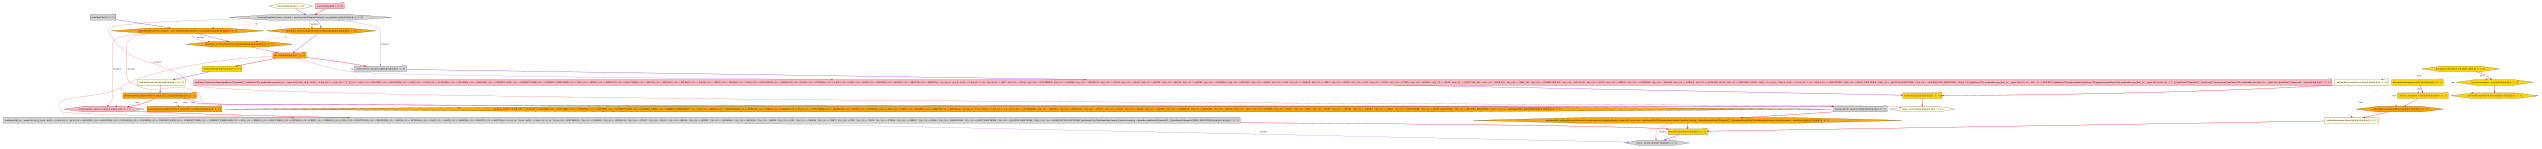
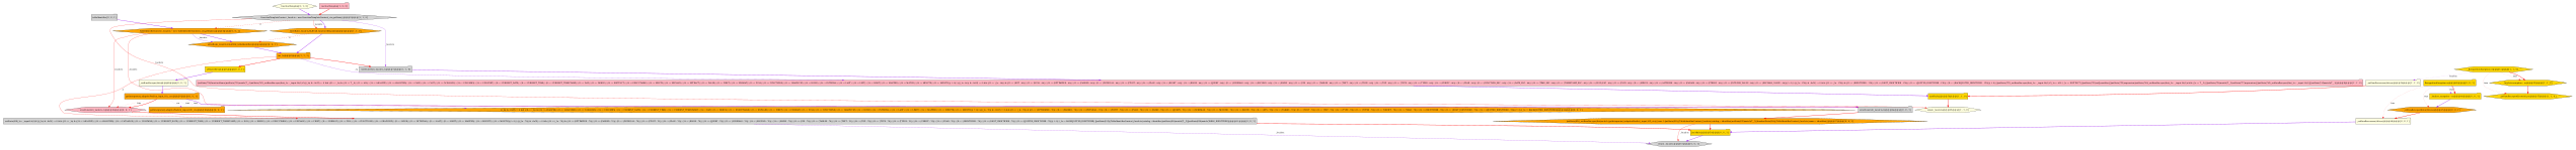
  digraph {
    fontname="PT Serif"
    node [fillcolor=orange fontname="PT Serif" shape=folder style=filled]
    edge [color=red fontname="PT Serif" style=bold]
    n1 [fillcolor=lightyellow label="functionTemplate['0', '1', '0']" shape=hexagon]
    n2 [fillcolor=lightgrey label="FunctionTemplateContext _localctx = new FunctionTemplateContext(_ctx,getState())@@@3@@@['1', '1', '0']" shape=hexagon]
    n3 [fillcolor=lightyellow label="return _localctx@@@59@@@['1', '1', '0']" shape=hexagon]
    n4 [fillcolor=lightgrey label="enterOuterAlt(_localctx,1)@@@7@@@['1', '1', '0']"]
    n5 [label="enterRule(_localctx,86,RULE_functionTemplate)@@@4@@@['1', '1', '0']" shape=hexagon]
    n6 [label="TableIdentifierContext _localctx = new TableIdentifierContext(_ctx,getState())@@@3@@@['0', '0', '1']" shape=hexagon]
    n7 [fillcolor=lightyellow label="_errHandler.sync(this)@@@8@@@['0', '0', '1']"]
    n8 [label="getInterpreter().adaptivePredict(_input,110,_ctx)@@@9@@@['0', '0', '1']"]
    n9 [fillcolor=lightpink label="enterOuterAlt(_localctx,1)@@@10@@@['0', '0', '1']" shape=hexagon]
    n10 [label="getInterpreter().adaptivePredict(_input,109,_ctx)@@@30@@@['0', '0', '1']"]
    n11 [label="(((_la) & ~0x3f) == 0 && ((1L << _la) & ((1L << ANALYZE) | (1L << ANALYZED) | (1L << CATALOGS) | (1L << COLUMNS) | (1L << CURRENT_DATE) | (1L << CURRENT_TIME) | (1L << CURRENT_TIMESTAMP) | (1L << DAY) | (1L << DEBUG) | (1L << EXECUTABLE) | (1L << EXPLAIN) | (1L << FIRST) | (1L << FORMAT) | (1L << FULL) | (1L << FUNCTIONS) | (1L << GRAPHVIZ) | (1L << HOUR) | (1L << INTERVAL) | (1L << LAST) | (1L << LIMIT) | (1L << MAPPED) | (1L << MINUTE) | (1L << MONTH))) != 0) || ((((_la - 70)) & ~0x3f) == 0 && ((1L << (_la - 70)) & ((1L << (OPTIMIZED - 70)) | (1L << (PARSED - 70)) | (1L << (PHYSICAL - 70)) | (1L << (PIVOT - 70)) | (1L << (PLAN - 70)) | (1L << (RLIKE - 70)) | (1L << (QUERY - 70)) | (1L << (SCHEMAS - 70)) | (1L << (SECOND - 70)) | (1L << (SHOW - 70)) | (1L << (SYS - 70)) | (1L << (TABLES - 70)) | (1L << (TEXT - 70)) | (1L << (TOP - 70)) | (1L << (TYPE - 70)) | (1L << (TYPES - 70)) | (1L << (VERIFY - 70)) | (1L << (YEAR - 70)) | (1L << (IDENTIFIER - 70)) | (1L << (DIGIT_IDENTIFIER - 70)) | (1L << (QUOTED_IDENTIFIER - 70)))) != 0) || _la == BACKQUOTED_IDENTIFIER@@@14@@@['0', '0', '1']" shape=hexagon]
    n12 [fillcolor=lightgrey label="enterOuterAlt(_localctx,2)@@@26@@@['0', '0', '1']"]
    n13 [fillcolor=gold label="{exitRule()}@@@56@@@['1', '1', '0']"]
    n14 [label="int _la@@@5@@@['1', '1', '1']"]
    n15 [fillcolor=lightgrey label="{setState(818)_la = _input.LA(1)if ((((_la) & ~0x3f) == 0 && ((1L << _la) & ((1L << ANALYZE) | (1L << ANALYZED) | (1L << CATALOGS) | (1L << COLUMNS) | (1L << CURRENT_DATE) | (1L << CURRENT_TIME) | (1L << CURRENT_TIMESTAMP) | (1L << DAY) | (1L << DEBUG) | (1L << EXECUTABLE) | (1L << EXPLAIN) | (1L << FIRST) | (1L << FORMAT) | (1L << FULL) | (1L << FUNCTIONS) | (1L << GRAPHVIZ) | (1L << HOUR) | (1L << INTERVAL) | (1L << LAST) | (1L << LIMIT) | (1L << MAPPED) | (1L << MINUTE) | (1L << MONTH))) != 0) || ((((_la - 70)) & ~0x3f) == 0 && ((1L << (_la - 70)) & ((1L << (OPTIMIZED - 70)) | (1L << (PARSED - 70)) | (1L << (PHYSICAL - 70)) | (1L << (PIVOT - 70)) | (1L << (PLAN - 70)) | (1L << (RLIKE - 70)) | (1L << (QUERY - 70)) | (1L << (SCHEMAS - 70)) | (1L << (SECOND - 70)) | (1L << (SHOW - 70)) | (1L << (SYS - 70)) | (1L << (TABLES - 70)) | (1L << (TEXT - 70)) | (1L << (TOP - 70)) | (1L << (TYPE - 70)) | (1L << (TYPES - 70)) | (1L << (VERIFY - 70)) | (1L << (YEAR - 70)) | (1L << (IDENTIFIER - 70)) | (1L << (DIGIT_IDENTIFIER - 70)) | (1L << (QUOTED_IDENTIFIER - 70)))) != 0) || _la == BACKQUOTED_IDENTIFIER) {{setState(815)((TableIdentifierContext)_localctx).catalog = identifier()setState(816)match(T__3)}}setState(820)match(TABLE_IDENTIFIER)}@@@11@@@['0', '0', '1']"]
    n16 [fillcolor=gold label="setState(827)@@@7@@@['0', '0', '1']"]
    n17 [fillcolor=lightpink label="{setState(730)functionName()setState(731)match(T__0)setState(743)_errHandler.sync(this)_la = _input.LA(1)if ((((_la) & ~0x3f) == 0 && ((1L << _la) & ((1L << T__0) | (1L << ALL) | (1L << ANALYZE) | (1L << ANALYZED) | (1L << CASE) | (1L << CAST) | (1L << CATALOGS) | (1L << COLUMNS) | (1L << CONVERT) | (1L << CURRENT_DATE) | (1L << CURRENT_TIME) | (1L << CURRENT_TIMESTAMP) | (1L << DAY) | (1L << DEBUG) | (1L << DISTINCT) | (1L << EXECUTABLE) | (1L << EXISTS) | (1L << EXPLAIN) | (1L << EXTRACT) | (1L << FALSE) | (1L << FIRST) | (1L << FORMAT) | (1L << FULL) | (1L << FUNCTIONS) | (1L << GRAPHVIZ) | (1L << HOUR) | (1L << INTERVAL) | (1L << LAST) | (1L << LEFT) | (1L << LIMIT) | (1L << MAPPED) | (1L << MATCH) | (1L << MINUTE) | (1L << MONTH))) != 0) || ((((_la - 66)) & ~0x3f) == 0 && ((1L << (_la - 66)) & ((1L << (NOT - 66)) | (1L << (NULL - 66)) | (1L << (OPTIMIZED - 66)) | (1L << (PARSED - 66)) | (1L << (PHYSICAL - 66)) | (1L << (PIVOT - 66)) | (1L << (PLAN - 66)) | (1L << (RIGHT - 66)) | (1L << (RLIKE - 66)) | (1L << (QUERY - 66)) | (1L << (SCHEMAS - 66)) | (1L << (SECOND - 66)) | (1L << (SHOW - 66)) | (1L << (SYS - 66)) | (1L << (TABLES - 66)) | (1L << (TEXT - 66)) | (1L << (TRUE - 66)) | (1L << (TOP - 66)) | (1L << (TYPE - 66)) | (1L << (TYPES - 66)) | (1L << (VERIFY - 66)) | (1L << (YEAR - 66)) | (1L << (FUNCTION_ESC - 66)) | (1L << (DATE_ESC - 66)) | (1L << (TIME_ESC - 66)) | (1L << (TIMESTAMP_ESC - 66)) | (1L << (GUID_ESC - 66)) | (1L << (PLUS - 66)) | (1L << (MINUS - 66)) | (1L << (ASTERISK - 66)) | (1L << (PARAM - 66)) | (1L << (STRING - 66)) | (1L << (INTEGER_VALUE - 66)) | (1L << (DECIMAL_VALUE - 66)))) != 0) || ((((_la - 130)) & ~0x3f) == 0 && ((1L << (_la - 130)) & ((1L << (IDENTIFIER - 130)) | (1L << (DIGIT_IDENTIFIER - 130)) | (1L << (QUOTED_IDENTIFIER - 130)) | (1L << (BACKQUOTED_IDENTIFIER - 130)))) != 0)) {{setState(733)_errHandler.sync(this)_la = _input.LA(1)if (_la == ALL || _la == DISTINCT) {{setState(732)setQuantifier()}}setState(735)expression()setState(740)_errHandler.sync(this)_la = _input.LA(1)while (_la == T__2) {{{setState(736)match(T__2)setState(737)expression()}}setState(742)_errHandler.sync(this)_la = _input.LA(1)}}}setState(745)match(T__1)}@@@8@@@['1', '1', '0']"]
    n18 [fillcolor=lightgrey label="return _localctx@@@53@@@['0', '0', '1']" shape=hexagon]
    n19 [fillcolor=gold label="{exitRule()}@@@50@@@['0', '0', '1']"]
    n20 [label="enterRule(_localctx,106,RULE_tableIdentifier)@@@4@@@['0', '0', '1']" shape=hexagon]
    n21 [label="{setState(824)_errHandler.sync(this)switch (getInterpreter().adaptivePredict(_input,109,_ctx)) {case 1:{setState(821)((TableIdentifierContext)_localctx).catalog = identifier()setState(822)match(T__3)}breaksetState(826)((TableIdentifierContext)_localctx).name = identifier()}@@@27@@@['0', '0', '1']" shape=hexagon]
    n22 [label="_errHandler.reportError(this,re)@@@47@@@['0', '0', '1']" shape=hexagon]
    n23 [fillcolor=lightyellow label="_errHandler.recover(this,re)@@@48@@@['0', '0', '1']"]
    n24 [fillcolor=lightyellow label="_errHandler.recover(this,re)@@@54@@@['1', '1', '0']"]
    n25 [fillcolor=lightgrey label="tableIdentifier['0', '0', '1']"]
    n26 [fillcolor=gold label="_errHandler.reportError(this,re)@@@53@@@['1', '1', '0']" shape=hexagon]
    n27 [fillcolor=gold label="_localctx.exception = re@@@46@@@['0', '0', '1']"]
    n28 [fillcolor=gold label="RecognitionException re@@@51@@@['1', '1', '0']" shape=hexagon]
    n29 [fillcolor=gold label="_localctx.exception = re@@@52@@@['1', '1', '0']" shape=hexagon]
    n30 [fillcolor=gold label="RecognitionException re@@@45@@@['0', '0', '1']"]
    n31 [fillcolor=lightpink label="functionTemplate['1', '0', '0']"]
    n1 -> n2 [color=purple]
    n2 -> n3 [label=_localctx style=solid]
    n2 -> n4 [color=purple label=_localctx style=solid]
    n2 -> n5 [color=purple]
    n2 -> n5 [label=_localctx style=solid]
    n2 -> n6 [label=0 style=dashed]
    n4 -> n17 [color=purple]
    n5 -> n14 [color=purple]
    n5 -> n20 [label=0 style=dashed]
    n6 -> n9 [label=_localctx style=solid]
    n6 -> n12 [label=_localctx style=solid]
    n6 -> n20 [color=purple label=_localctx style=solid]
    n6 -> n20 [color=purple]
    n7 -> n8 [color=purple]
    n8 -> n9
    n8 -> n9 [label=true style=dotted]
    n8 -> n10 [color=purple label=true style=dotted]
    n8 -> n11 [color=purple label=true style=dotted]
    n8 -> n12 [label=true style=dotted]
    n8 -> n12 [color=purple]
    n9 -> n15
    n12 -> n21
    n13 -> n3
    n14 -> n4
    n14 -> n15 [label=_la style=solid]
    n14 -> n16
    n14 -> n17 [color=purple label=_la style=solid]
    n15 -> n18 [color=purple label=_localctx style=solid]
    n15 -> n19
    n16 -> n7 [color=purple]
    n17 -> n13 [color=purple]
    n19 -> n18 [color=purple]
    n20 -> n14 [color=purple]
    n21 -> n18 [label=_localctx style=solid]
    n21 -> n19
    n22 -> n23
-   n23 -> n19
+   n23 -> n19 [color=purple]
    n24 -> n13
    n25 -> n6 [color=purple]
    n27 -> n22 [color=purple]
-   n28 -> n24 [color=purple label=true style=dotted]
+   n28 -> n24 [color=purple label=localctx style=dotted]
    n28 -> n26 [label=true style=dotted]
    n28 -> n29 [label=true style=dotted]
    n28 -> n29
    n29 -> n26
    n30 -> n22 [label=true style=dotted]
    n30 -> n23 [label=true style=dotted]
    n30 -> n27 [color=purple label=true style=dotted]
    n30 -> n27
    n31 -> n2
  }
